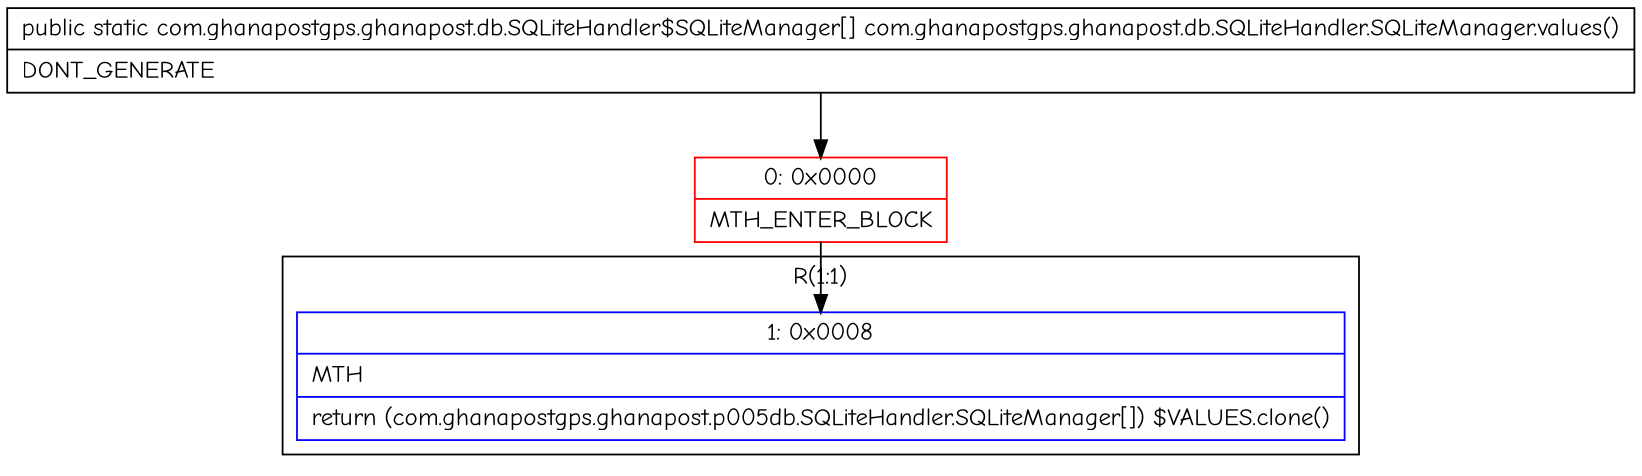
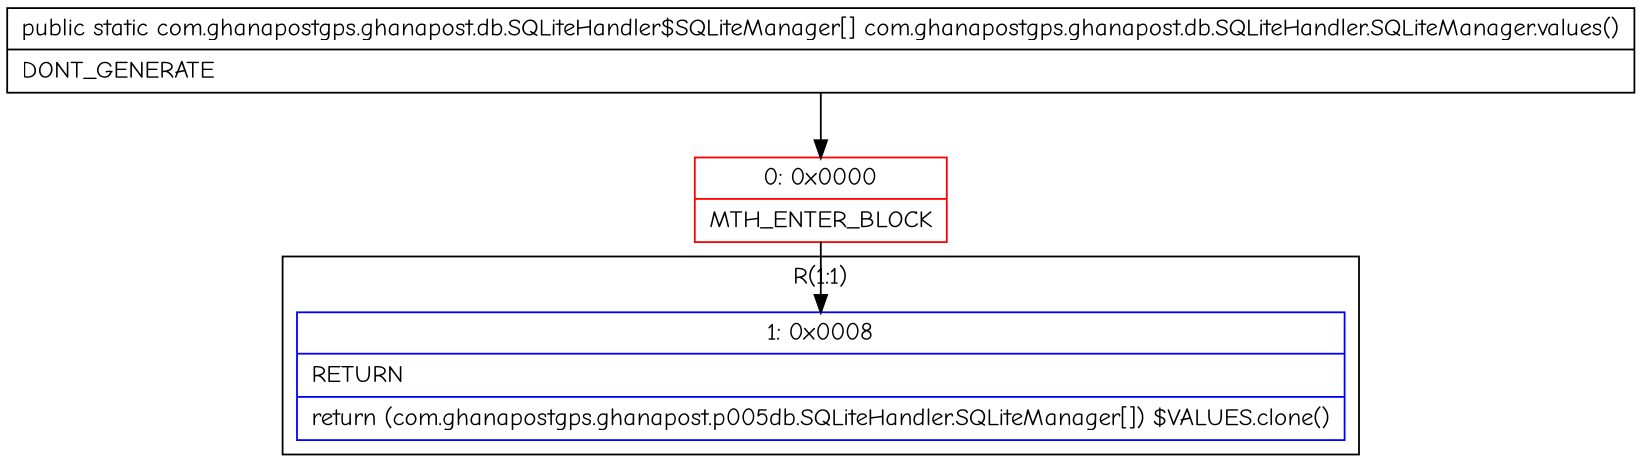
  digraph {
    fontname="Comic Neue"
    node [shape=record fontname="Comic Neue"]
    edge [fontname="Comic Neue"]
-   n1 [color=blue label="{1\:\ 0x0008|MTH\l|return (com.ghanapostgps.ghanapost.p005db.SQLiteHandler.SQLiteManager[]) $VALUES.clone()\l}"]
+   n1 [color=blue label="{1\:\ 0x0008|RETURN\l|return (com.ghanapostgps.ghanapost.p005db.SQLiteHandler.SQLiteManager[]) $VALUES.clone()\l}"]
    n2 [color=red label="{0\:\ 0x0000|MTH_ENTER_BLOCK\l}"]
    n3 [label="{public static com.ghanapostgps.ghanapost.db.SQLiteHandler$SQLiteManager[] com.ghanapostgps.ghanapost.db.SQLiteHandler.SQLiteManager.values()  | DONT_GENERATE\l}"]
    subgraph cluster_1 {
      label="R(1:1)"
      n1
    }
    n2 -> n1
    n3 -> n2
  }
